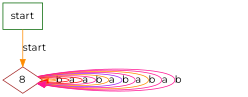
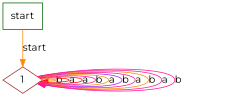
  digraph {
    fontname=Montserrat
    node [fontname=Montserrat]
    edge [color=darkorange fontname=Montserrat]
-   1 [shape=diamond color=brown label=8]
+   1 [shape=diamond color=brown]
    start [color=darkgreen shape=box]
    1 -> 1 [label=b]
    1 -> 1 [label=a color=red]
    1 -> 1 [label=a color=red]
    1 -> 1 [label=b color=deeppink]
    1 -> 1 [label=a]
    1 -> 1 [label=b color=purple]
    1 -> 1 [label=a color=deeppink]
    1 -> 1 [label=b]
    1 -> 1 [label=a color=deeppink]
    1 -> 1 [label=b color=deeppink]
    start -> 1 [label=start]
  }
